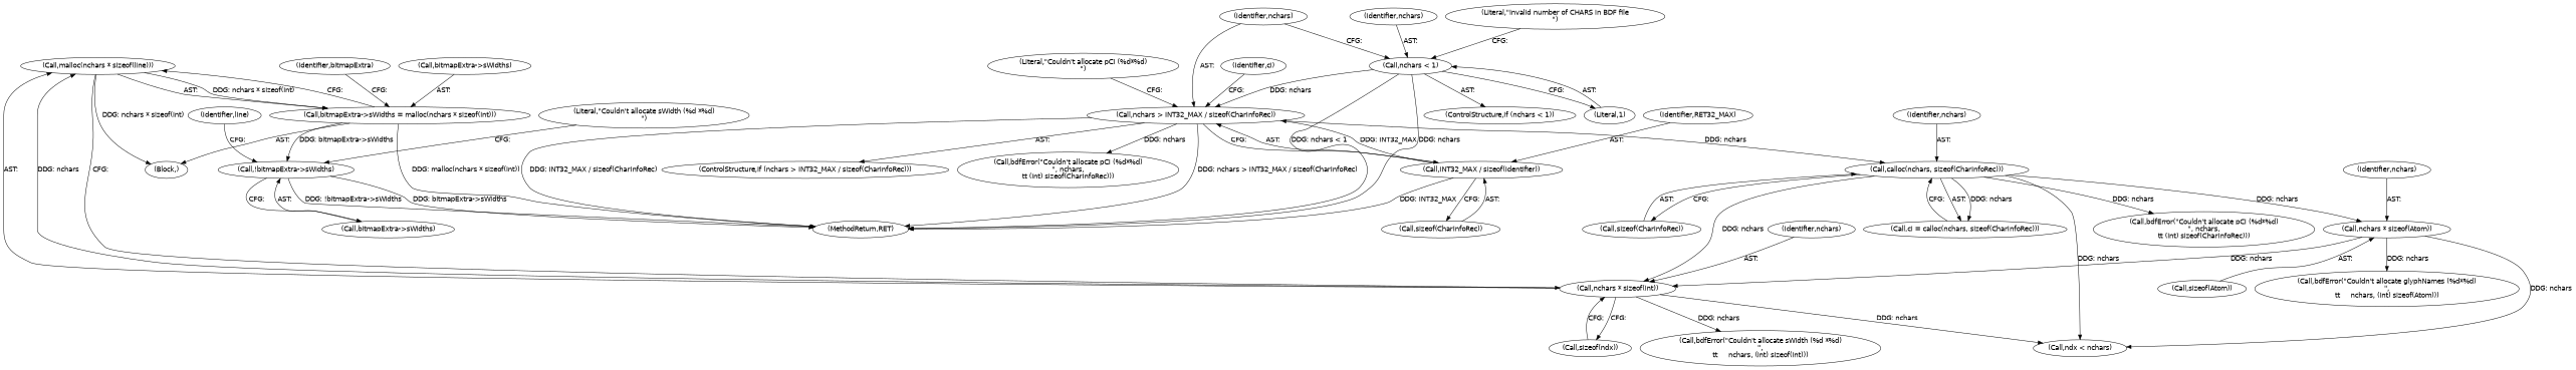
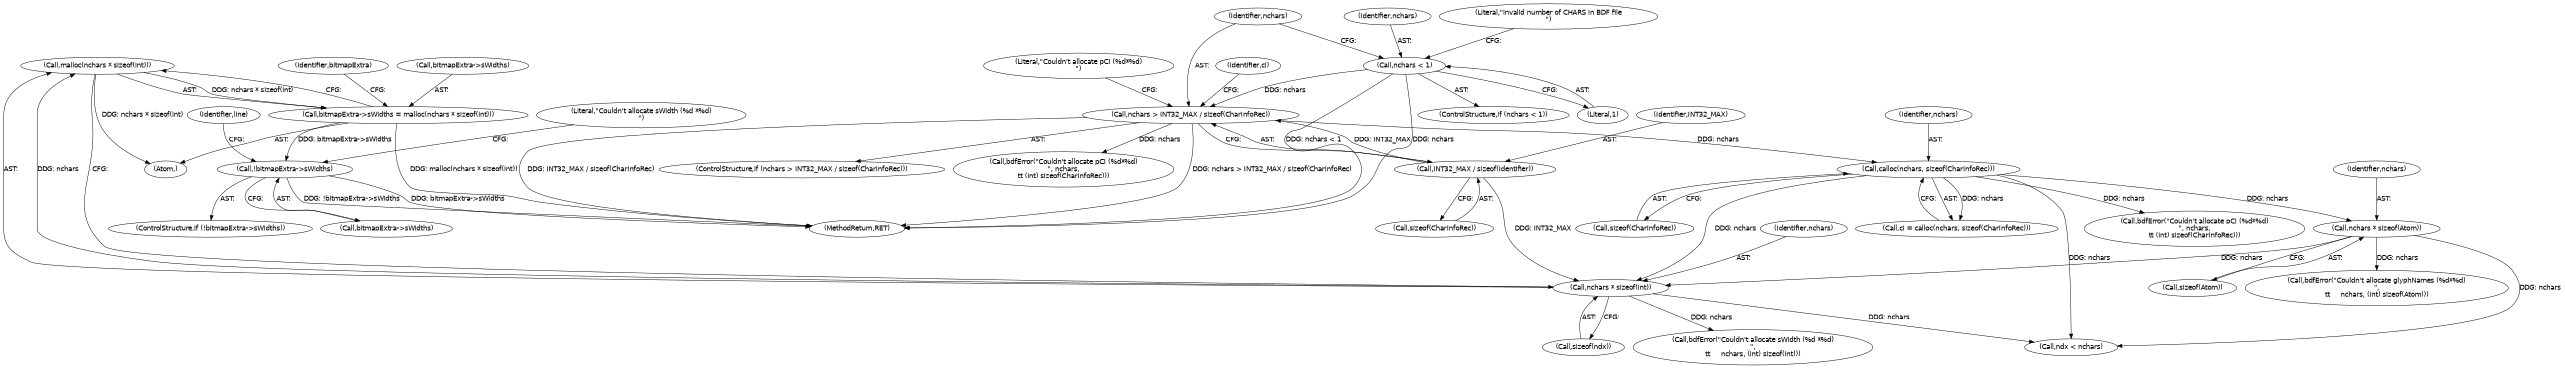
  digraph {
    fontname="DejaVu Sans"
    node [fontname="DejaVu Sans"]
    edge [fontname="DejaVu Sans"]
-   n1 [label="(Call,malloc(nchars * sizeof(line)))"]
+   n1 [label="(Call,malloc(nchars * sizeof(int)))"]
    n2 [label="(Call,nchars * sizeof(int))"]
    n3 [label="(Call,bitmapExtra->sWidths = malloc(nchars * sizeof(int)))"]
-   n4 [label="(Block,)"]
+   n4 [label="(Atom,)"]
    n5 [label="(Call,bdfError(\"Couldn't allocate sWidth (%d *%d)\n\",\n\t\t     nchars, (int) sizeof(int)))"]
    n6 [label="(Call,sizeof(ndx))"]
    n7 [label="(Call,ndx < nchars)"]
    n8 [label="(MethodReturn,RET)"]
    n9 [label="(Call,!bitmapExtra->sWidths)"]
    n10 [label="(Call,nchars * sizeof(Atom))"]
    n11 [label="(Call,sizeof(Atom))"]
    n12 [label="(Call,bdfError(\"Couldn't allocate glyphNames (%d*%d)\n\",\n\t\t     nchars, (int) sizeof(Atom)))"]
    n13 [label="(Call,calloc(nchars, sizeof(CharInfoRec)))"]
    n14 [label="(Call,ci = calloc(nchars, sizeof(CharInfoRec)))"]
    n15 [label="(Call,bdfError(\"Couldn't allocate pCI (%d*%d)\n\", nchars,\n\t\t (int) sizeof(CharInfoRec)))"]
    n16 [label="(Call,sizeof(CharInfoRec))"]
    n17 [label="(Call,nchars > INT32_MAX / sizeof(CharInfoRec))"]
    n18 [label="(Call,INT32_MAX / sizeof(Identifier))"]
    n19 [label="(ControlStructure,if (nchars > INT32_MAX / sizeof(CharInfoRec)))"]
    n20 [label="(Call,bdfError(\"Couldn't allocate pCI (%d*%d)\n\", nchars,\n\t\t (int) sizeof(CharInfoRec)))"]
    n21 [label="(Call,sizeof(CharInfoRec))"]
    n22 [label="(Call,nchars < 1)"]
    n23 [label="(ControlStructure,if (nchars < 1))"]
    n24 [label="(Literal,1)"]
    n25 [label="(Call,bitmapExtra->sWidths)"]
+   n26 [label="(ControlStructure,if (!bitmapExtra->sWidths))"]
    n27 [label="(Literal,\"invalid number of CHARS in BDF file\n\")"]
    n28 [label="(Identifier,nchars)"]
    n29 [label="(Identifier,ci)"]
    n30 [label="(Literal,\"Couldn't allocate sWidth (%d *%d)\n\")"]
    n31 [label="(Identifier,nchars)"]
    n32 [label="(Identifier,bitmapExtra)"]
    n33 [label="(Identifier,nchars)"]
-   n34 [label="(Identifier,RET32_MAX)"]
+   n34 [label="(Identifier,INT32_MAX)"]
    n35 [label="(Identifier,nchars)"]
    n36 [label="(Identifier,line)"]
    n37 [label="(Literal,\"Couldn't allocate pCI (%d*%d)\n\")"]
    n38 [label="(Call,bitmapExtra->sWidths)"]
    n39 [label="(Identifier,nchars)"]
    n1 -> n2 [label="CFG: "]
    n1 -> n3 [label="AST: "]
    n1 -> n3 [label="DDG: nchars * sizeof(int)"]
    n1 -> n4 [label="DDG: nchars * sizeof(int)"]
    n2 -> n1 [label="AST: "]
    n2 -> n1 [label="DDG: nchars"]
    n2 -> n5 [label="DDG: nchars"]
    n2 -> n6 [label="CFG: "]
    n2 -> n7 [label="DDG: nchars"]
    n3 -> n1 [label="CFG: "]
    n3 -> n4 [label="AST: "]
    n3 -> n8 [label="DDG: malloc(nchars * sizeof(int))"]
    n3 -> n9 [label="DDG: bitmapExtra->sWidths"]
-   n6 -> n2 [label="CFG: "]
+   n6 -> n2 [label="AST: "]
    n9 -> n8 [label="DDG: !bitmapExtra->sWidths"]
    n9 -> n8 [label="DDG: bitmapExtra->sWidths"]
    n9 -> n25 [label="CFG: "]
+   n9 -> n26 [label="AST: "]
    n10 -> n2 [label="DDG: nchars"]
    n10 -> n7 [label="DDG: nchars"]
+   n10 -> n11 [label="CFG: "]
    n10 -> n12 [label="DDG: nchars"]
    n11 -> n10 [label="AST: "]
    n13 -> n2 [label="DDG: nchars"]
    n13 -> n7 [label="DDG: nchars"]
    n13 -> n10 [label="DDG: nchars"]
    n13 -> n14 [label="AST: "]
    n13 -> n14 [label="DDG: nchars"]
    n13 -> n15 [label="DDG: nchars"]
    n13 -> n16 [label="CFG: "]
    n14 -> n13 [label="CFG: "]
    n16 -> n13 [label="AST: "]
    n17 -> n8 [label="DDG: nchars > INT32_MAX / sizeof(CharInfoRec)"]
    n17 -> n8 [label="DDG: INT32_MAX / sizeof(CharInfoRec)"]
    n17 -> n13 [label="DDG: nchars"]
    n17 -> n18 [label="CFG: "]
    n17 -> n19 [label="AST: "]
    n17 -> n20 [label="DDG: nchars"]
-   n18 -> n8 [label="DDG: INT32_MAX"]
+   n18 -> n2 [label="DDG: INT32_MAX"]
    n18 -> n17 [label="AST: "]
    n18 -> n17 [label="DDG: INT32_MAX"]
    n18 -> n21 [label="CFG: "]
    n21 -> n18 [label="AST: "]
    n22 -> n8 [label="DDG: nchars < 1"]
    n22 -> n8 [label="DDG: nchars"]
    n22 -> n17 [label="DDG: nchars"]
    n22 -> n23 [label="AST: "]
    n22 -> n24 [label="CFG: "]
    n24 -> n22 [label="AST: "]
    n25 -> n9 [label="AST: "]
    n27 -> n22 [label="CFG: "]
    n28 -> n13 [label="AST: "]
    n29 -> n17 [label="CFG: "]
    n30 -> n9 [label="CFG: "]
    n31 -> n2 [label="AST: "]
    n32 -> n3 [label="CFG: "]
    n33 -> n22 [label="AST: "]
    n34 -> n18 [label="AST: "]
    n35 -> n17 [label="AST: "]
    n35 -> n22 [label="CFG: "]
    n36 -> n9 [label="CFG: "]
    n37 -> n17 [label="CFG: "]
    n38 -> n3 [label="AST: "]
    n39 -> n10 [label="AST: "]
  }
